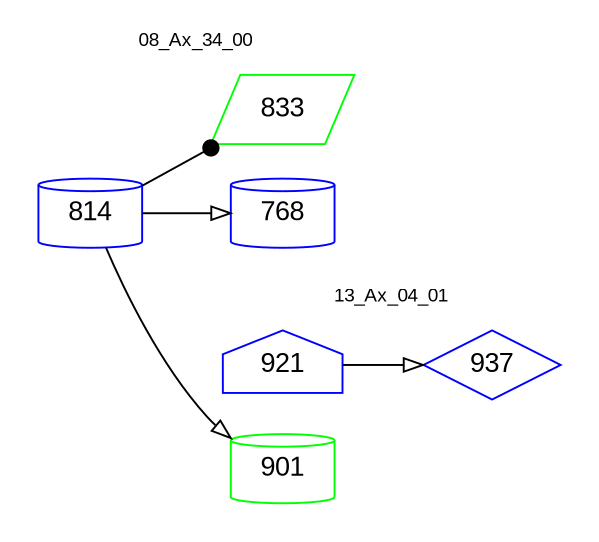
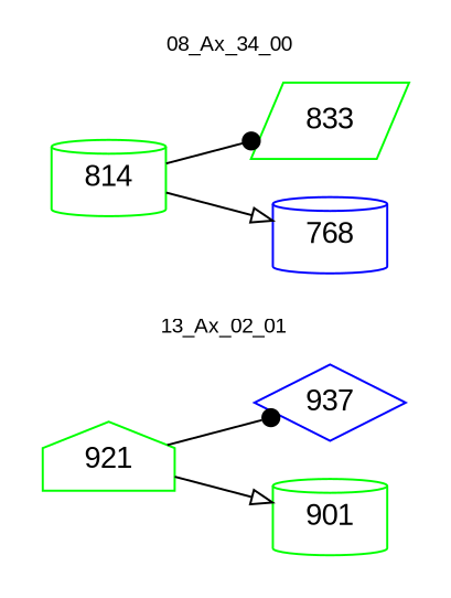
  digraph {
    fontname="Liberation Sans"
    rankdir=LR
    node [color=blue fontname="Liberation Sans" shape=cylinder]
    edge [arrowhead=onormal color=black fontname="Liberation Sans"]
-   n1 [label=921 shape=house]
+   n1 [color=green label=921 shape=house]
    n2 [color=green label=901]
    n3 [label=937 shape=diamond]
-   n4 [label=814]
+   n4 [color=green label=814]
    n5 [label=768]
    n6 [color=green label=833 shape=parallelogram]
    subgraph cluster_1 {
      color=white
      fontsize=10
-     label="13_Ax_04_01"
+     label="13_Ax_02_01"
      n1
      n2
      n3
    }
    subgraph cluster_2 {
      color=white
      fontsize=10
      label="08_Ax_34_00"
      n4
      n5
      n6
    }
-   n4 -> n2
-   n1 -> n3
+   n1 -> n2
+   n1 -> n3 [arrowhead=dot]
    n4 -> n5
    n4 -> n6 [arrowhead=dot]
  }
